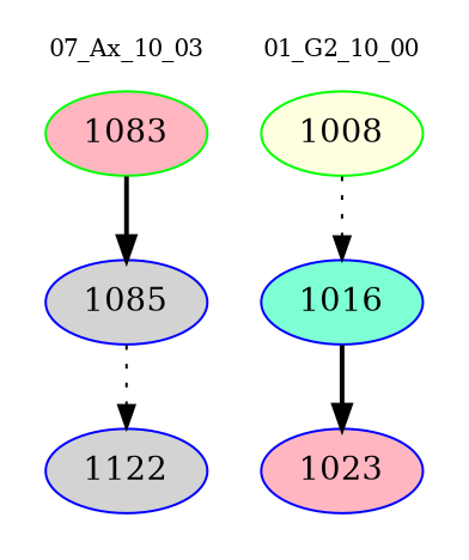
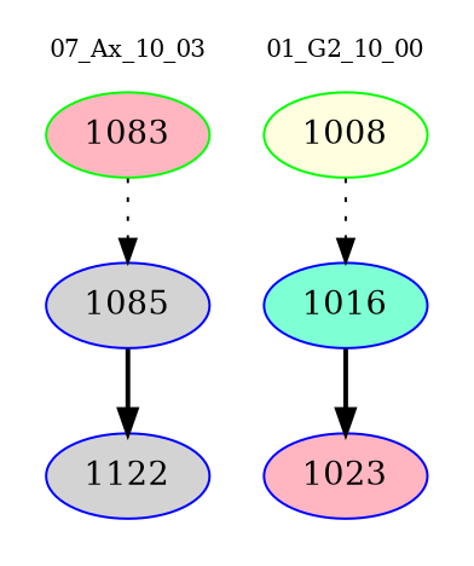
  digraph {
    node [color=blue fillcolor=lightpink style=filled]
    edge [color=black style=bold]
    n1 [color=green label=1083]
    n2 [fillcolor=lightgrey label=1085]
    n3 [fillcolor=lightgrey label=1122]
    n4 [color=green fillcolor=lightyellow label=1008]
    n5 [fillcolor=aquamarine label=1016]
    n6 [label=1023]
    subgraph cluster_1 {
      color=white
      fontsize=10
      label="07_Ax_10_03"
      n1
      n2
      n3
    }
    subgraph cluster_2 {
      color=white
      fontsize=10
      label="01_G2_10_00"
      n4
      n5
      n6
    }
-   n1 -> n2
-   n2 -> n3 [style=dotted]
+   n1 -> n2 [style=dotted]
+   n2 -> n3
    n4 -> n5 [style=dotted]
    n5 -> n6
  }
